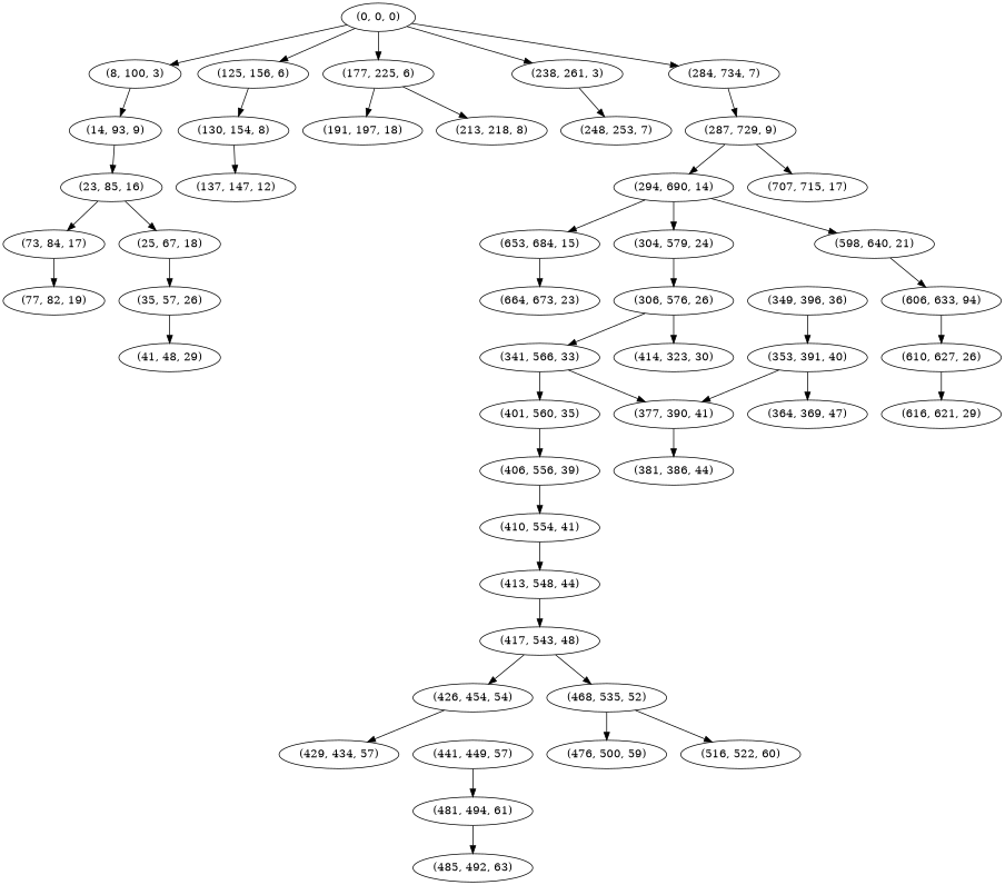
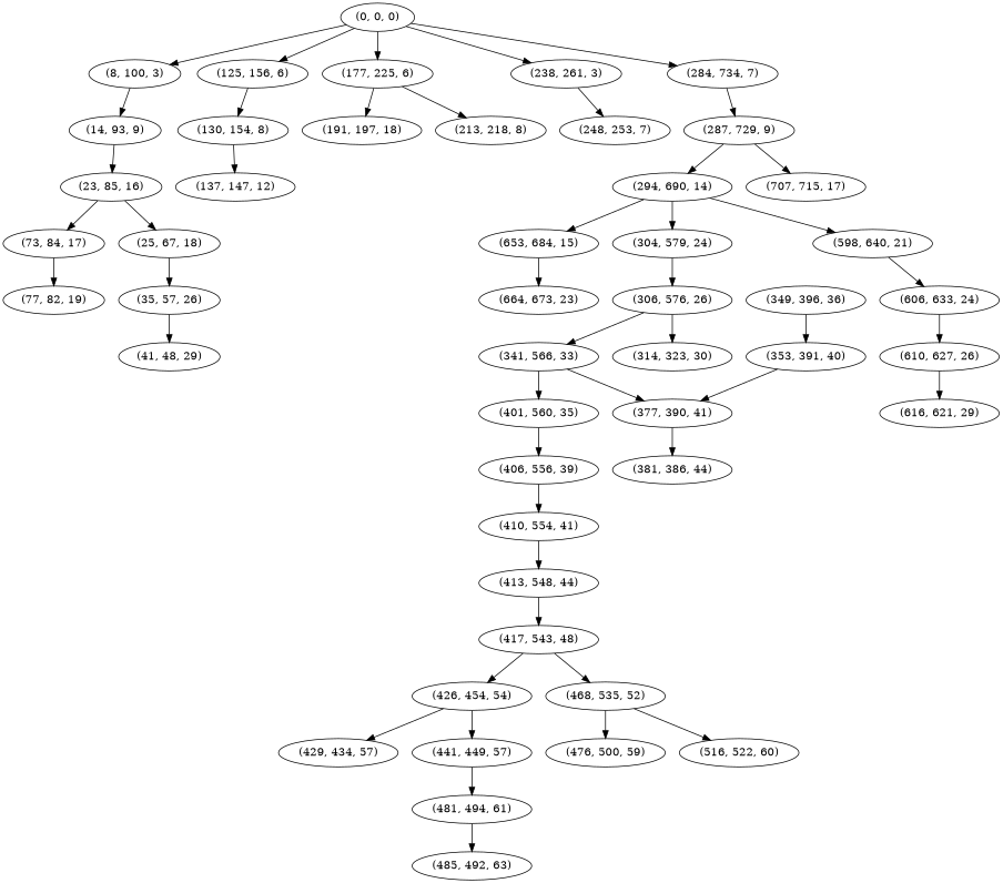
  digraph {
    "(0, 0, 0)"
    "(8, 100, 3)"
    "(125, 156, 6)"
    "(177, 225, 6)"
    "(238, 261, 3)"
    "(284, 734, 7)"
    "(14, 93, 9)"
    "(130, 154, 8)"
    "(191, 197, 18)"
    "(213, 218, 8)"
    "(248, 253, 7)"
    "(287, 729, 9)"
    "(23, 85, 16)"
    "(25, 67, 18)"
    "(73, 84, 17)"
    "(35, 57, 26)"
    "(77, 82, 19)"
    "(41, 48, 29)"
    "(137, 147, 12)"
    "(294, 690, 14)"
    "(707, 715, 17)"
    "(304, 579, 24)"
    "(598, 640, 21)"
    "(653, 684, 15)"
    "(306, 576, 26)"
-   "(606, 633, 24)" [label="(606, 633, 94)"]
+   "(606, 633, 24)"
    "(664, 673, 23)"
-   "(314, 323, 30)" [label="(414, 323, 30)"]
+   "(314, 323, 30)"
    "(341, 566, 33)"
    "(401, 560, 35)"
    "(377, 390, 41)"
    "(349, 396, 36)"
    "(353, 391, 40)"
    "(406, 556, 39)"
-   "(364, 369, 47)"
    "(381, 386, 44)"
    "(410, 554, 41)"
    "(413, 548, 44)"
    "(417, 543, 48)"
    "(426, 454, 54)"
    "(468, 535, 52)"
    "(429, 434, 57)"
    "(441, 449, 57)"
    "(476, 500, 59)"
    "(516, 522, 60)"
    "(481, 494, 61)"
    "(485, 492, 63)"
    "(610, 627, 26)"
    "(616, 621, 29)"
    "(0, 0, 0)" -> "(8, 100, 3)"
    "(0, 0, 0)" -> "(125, 156, 6)"
    "(0, 0, 0)" -> "(177, 225, 6)"
    "(0, 0, 0)" -> "(238, 261, 3)"
    "(0, 0, 0)" -> "(284, 734, 7)"
    "(8, 100, 3)" -> "(14, 93, 9)"
    "(125, 156, 6)" -> "(130, 154, 8)"
    "(177, 225, 6)" -> "(191, 197, 18)"
    "(177, 225, 6)" -> "(213, 218, 8)"
    "(238, 261, 3)" -> "(248, 253, 7)"
    "(284, 734, 7)" -> "(287, 729, 9)"
    "(14, 93, 9)" -> "(23, 85, 16)"
    "(130, 154, 8)" -> "(137, 147, 12)"
    "(287, 729, 9)" -> "(294, 690, 14)"
    "(287, 729, 9)" -> "(707, 715, 17)"
    "(23, 85, 16)" -> "(25, 67, 18)"
    "(23, 85, 16)" -> "(73, 84, 17)"
    "(25, 67, 18)" -> "(35, 57, 26)"
    "(73, 84, 17)" -> "(77, 82, 19)"
    "(35, 57, 26)" -> "(41, 48, 29)"
    "(294, 690, 14)" -> "(304, 579, 24)"
    "(294, 690, 14)" -> "(598, 640, 21)"
    "(294, 690, 14)" -> "(653, 684, 15)"
    "(304, 579, 24)" -> "(306, 576, 26)"
    "(598, 640, 21)" -> "(606, 633, 24)"
    "(653, 684, 15)" -> "(664, 673, 23)"
    "(306, 576, 26)" -> "(314, 323, 30)"
    "(306, 576, 26)" -> "(341, 566, 33)"
    "(606, 633, 24)" -> "(610, 627, 26)"
    "(341, 566, 33)" -> "(401, 560, 35)"
    "(341, 566, 33)" -> "(377, 390, 41)"
    "(401, 560, 35)" -> "(406, 556, 39)"
    "(377, 390, 41)" -> "(381, 386, 44)"
    "(349, 396, 36)" -> "(353, 391, 40)"
    "(353, 391, 40)" -> "(377, 390, 41)"
-   "(353, 391, 40)" -> "(364, 369, 47)"
    "(406, 556, 39)" -> "(410, 554, 41)"
    "(410, 554, 41)" -> "(413, 548, 44)"
    "(413, 548, 44)" -> "(417, 543, 48)"
    "(417, 543, 48)" -> "(426, 454, 54)"
    "(417, 543, 48)" -> "(468, 535, 52)"
    "(426, 454, 54)" -> "(429, 434, 57)"
+   "(426, 454, 54)" -> "(441, 449, 57)"
    "(468, 535, 52)" -> "(476, 500, 59)"
    "(468, 535, 52)" -> "(516, 522, 60)"
    "(441, 449, 57)" -> "(481, 494, 61)"
    "(481, 494, 61)" -> "(485, 492, 63)"
    "(610, 627, 26)" -> "(616, 621, 29)"
  }
